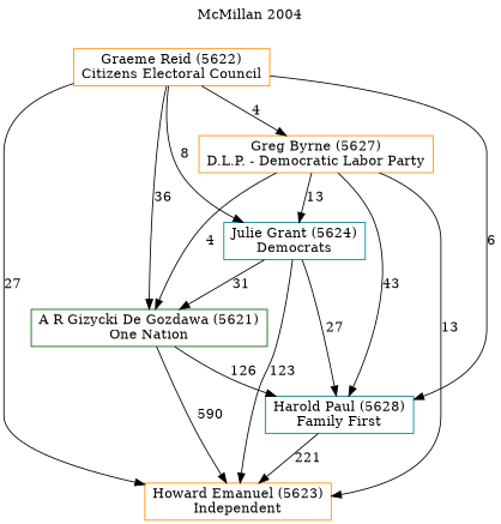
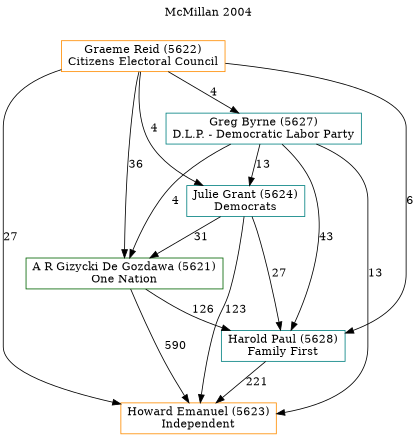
  digraph {
    label="McMillan 2004"
    labelloc=t
    mclimit=10
    node [color=darkorange shape=box]
    n1 [label="Howard Emanuel (5623)\nIndependent"]
    n2 [color=teal label="Harold Paul (5628)\nFamily First"]
    n3 [color=darkgreen label="A R Gizycki De Gozdawa (5621)\nOne Nation"]
    n4 [color=teal label="Julie Grant (5624)\nDemocrats"]
-   n5 [label="Greg Byrne (5627)\nD.L.P. - Democratic Labor Party"]
+   n5 [color=teal label="Greg Byrne (5627)\nD.L.P. - Democratic Labor Party"]
    n6 [label="Graeme Reid (5622)\nCitizens Electoral Council"]
    n2 -> n1 [label=221]
    n3 -> n1 [label=590]
    n3 -> n2 [label=126]
    n4 -> n1 [label=123]
    n4 -> n2 [label=27]
    n4 -> n3 [label=31]
    n5 -> n1 [label=13]
    n5 -> n2 [label=43]
    n5 -> n3 [label=4]
    n5 -> n4 [label=13]
    n6 -> n1 [label=27]
    n6 -> n2 [label=6]
    n6 -> n3 [label=36]
-   n6 -> n4 [label=8]
+   n6 -> n4 [label=4]
    n6 -> n5 [label=4]
  }
